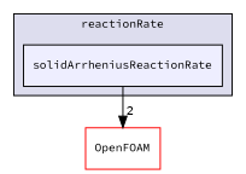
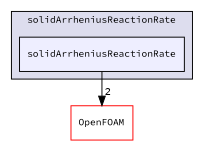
  digraph {
    compound=true
    fontname="Source Code Pro"
    node [fontname="Source Code Pro" fontsize=10 shape=box]
    n1 [fillcolor="#eeeeff" label=solidArrheniusReactionRate pencolor=black style=filled]
    n2 [color=red label=OpenFOAM]
    subgraph cluster_1 {
      bgcolor="#ddddee"
      fontsize=10
-     label=reactionRate
+     label=solidArrheniusReactionRate
      pencolor=black
      n1
    }
    n1 -> n2 [headlabel=2 labeldistance=1.5 labelfontname=Helvetica labelfontsize=10 fontname="Source Code Pro"]
  }
